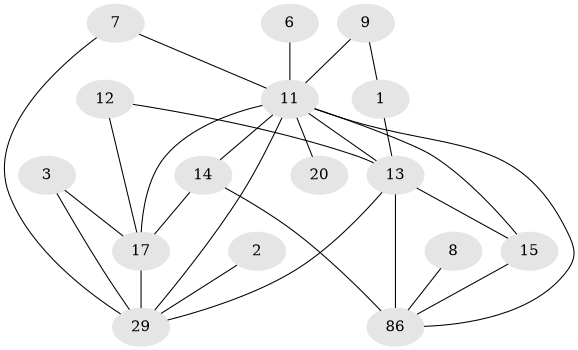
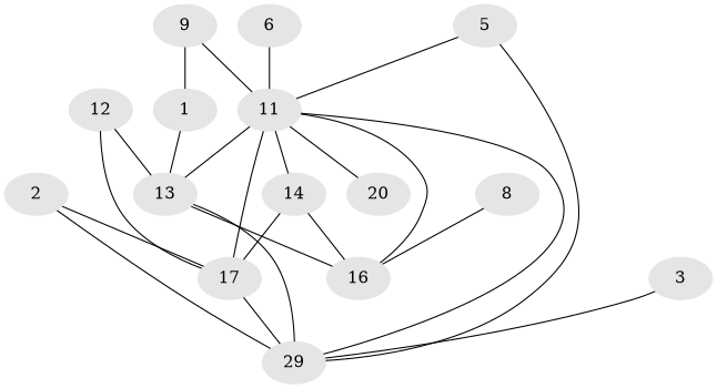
  graph {
    node [color=gray90 style=filled]
    edge [weight=1.0]
    1
    13
    n3 [label=29]
-   16 [label=86]
-   15
+   16
    2
    3
    17
    6
    11
    14
    20
-   7
+   7 [label=5]
    8
    9
    12
    1 -- 13
    13 -- n3
    13 -- 16 [weight=3.0]
-   13 -- 15 [weight=2.0]
-   15 -- 16
    2 -- n3
    3 -- n3
-   3 -- 17 [weight=2.0]
+   2 -- 17 [weight=2.0]
    17 -- n3 [weight=2.0]
    6 -- 11
    11 -- 13
    11 -- n3
    11 -- 16
-   11 -- 15 [weight=3.0]
    11 -- 17 [weight=4.0]
    11 -- 14
    11 -- 20
    14 -- 16
    14 -- 17 [weight=2.0]
    7 -- n3
    7 -- 11
    8 -- 16
    9 -- 1
    9 -- 11
    12 -- 13
    12 -- 17 [weight=2.0]
  }
